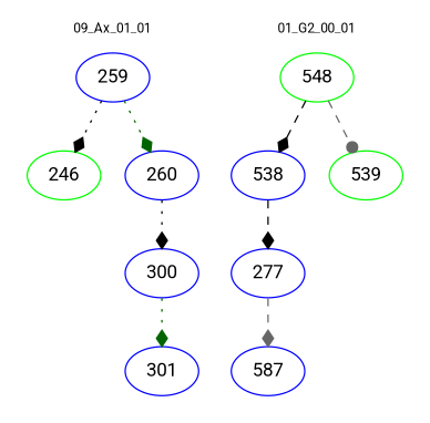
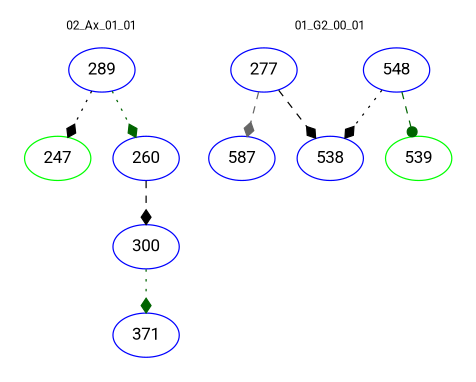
  digraph {
    fontname=Roboto
    node [color=blue fontname=Roboto]
    edge [arrowhead=diamond color=black fontname=Roboto style=dotted]
-   n1 [label=259]
-   n2 [color=green label=246]
+   n1 [label=289]
+   n2 [color=green label=247]
    n3 [label=260]
    n4 [label=300]
-   n5 [label=301]
-   n6 [color=green label=548]
+   n5 [label=371]
+   n6 [label=548]
    n7 [label=538]
    n8 [color=green label=539]
    n9 [label=277]
    n10 [label=587]
    subgraph cluster_1 {
      color=white
      fontsize=10
-     label="09_Ax_01_01"
+     label="02_Ax_01_01"
      n1
      n2
      n3
      n4
      n5
    }
    subgraph cluster_2 {
      color=white
      fontsize=10
      label="01_G2_00_01"
      n6
      n7
      n8
      n9
      n10
    }
    n1 -> n2
    n1 -> n3 [color=darkgreen]
-   n3 -> n4
+   n3 -> n4 [style=dashed]
    n4 -> n5 [color=darkgreen]
-   n6 -> n7 [style=dashed]
-   n6 -> n8 [arrowhead=dot color=gray40 style=dashed]
-   n7 -> n9 [style=dashed]
+   n6 -> n7
+   n6 -> n8 [arrowhead=dot color=darkgreen style=dashed]
+   n9 -> n7 [style=dashed]
    n9 -> n10 [color=gray40 style=dashed]
  }
